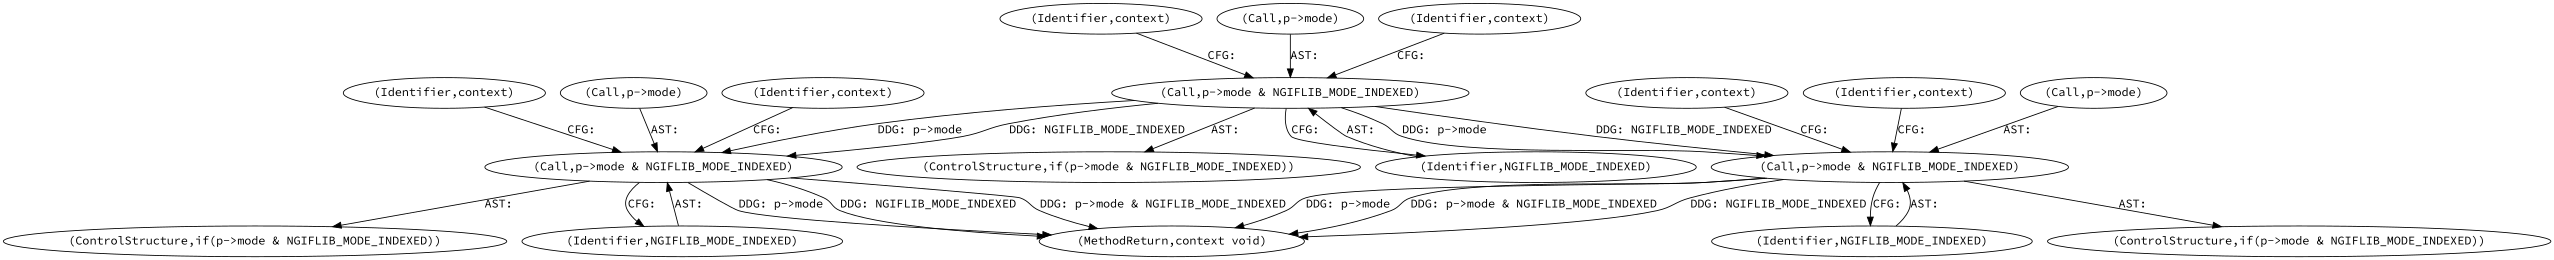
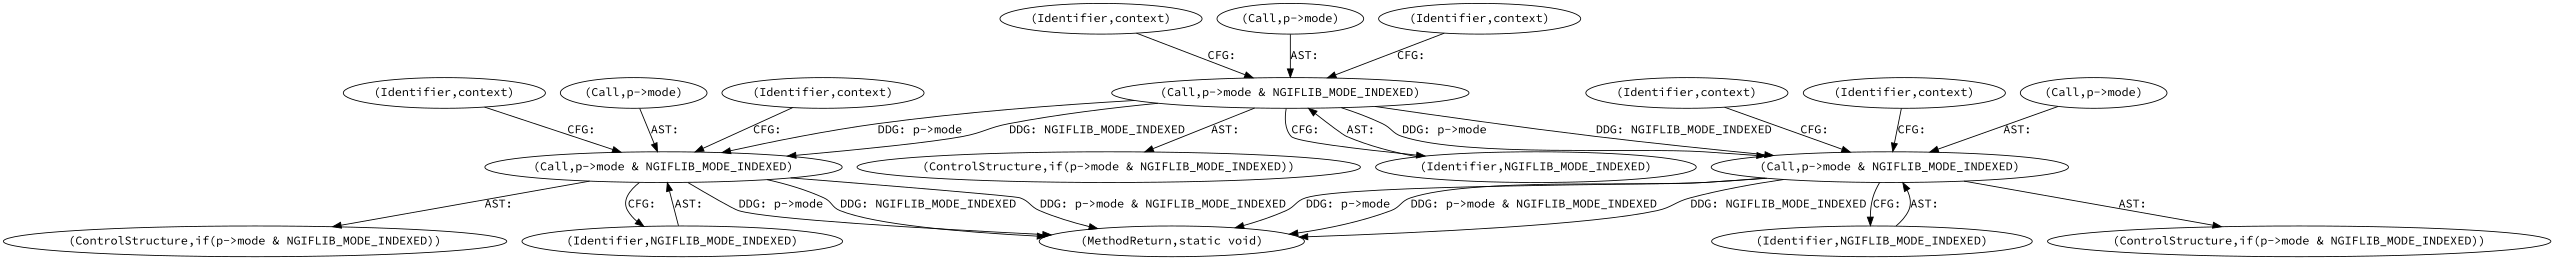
  digraph {
    fontname="Source Code Pro"
    node [fontname="Source Code Pro"]
    edge [fontname="Source Code Pro"]
    n1 [label="(Call,p->mode & NGIFLIB_MODE_INDEXED)"]
    n2 [label="(Call,p->mode & NGIFLIB_MODE_INDEXED)"]
    n3 [label="(Call,p->mode & NGIFLIB_MODE_INDEXED)"]
    n4 [label="(ControlStructure,if(p->mode & NGIFLIB_MODE_INDEXED))"]
    n5 [label="(Identifier,NGIFLIB_MODE_INDEXED)"]
    n6 [label="(ControlStructure,if(p->mode & NGIFLIB_MODE_INDEXED))"]
-   n7 [label="(MethodReturn,context void)"]
+   n7 [label="(MethodReturn,static void)"]
    n8 [label="(Identifier,NGIFLIB_MODE_INDEXED)"]
    n9 [label="(Identifier,NGIFLIB_MODE_INDEXED)"]
    n10 [label="(ControlStructure,if(p->mode & NGIFLIB_MODE_INDEXED))"]
    n11 [label="(Identifier,context)"]
    n12 [label="(Call,p->mode)"]
    n13 [label="(Identifier,context)"]
    n14 [label="(Identifier,context)"]
    n15 [label="(Identifier,context)"]
    n16 [label="(Identifier,context)"]
    n17 [label="(Call,p->mode)"]
    n18 [label="(Call,p->mode)"]
    n19 [label="(Identifier,context)"]
    n1 -> n2 [label="DDG: p->mode"]
    n1 -> n2 [label="DDG: NGIFLIB_MODE_INDEXED"]
    n1 -> n3 [label="DDG: p->mode"]
    n1 -> n3 [label="DDG: NGIFLIB_MODE_INDEXED"]
    n1 -> n4 [label="AST: "]
    n1 -> n5 [label="CFG: "]
    n2 -> n6 [label="AST: "]
    n2 -> n7 [label="DDG: p->mode & NGIFLIB_MODE_INDEXED"]
    n2 -> n7 [label="DDG: p->mode"]
    n2 -> n7 [label="DDG: NGIFLIB_MODE_INDEXED"]
    n2 -> n8 [label="CFG: "]
    n3 -> n7 [label="DDG: p->mode"]
    n3 -> n7 [label="DDG: p->mode & NGIFLIB_MODE_INDEXED"]
    n3 -> n7 [label="DDG: NGIFLIB_MODE_INDEXED"]
    n3 -> n9 [label="CFG: "]
    n3 -> n10 [label="AST: "]
    n5 -> n1 [label="AST: "]
    n8 -> n2 [label="AST: "]
    n9 -> n3 [label="AST: "]
    n11 -> n2 [label="CFG: "]
    n12 -> n2 [label="AST: "]
    n13 -> n1 [label="CFG: "]
    n14 -> n3 [label="CFG: "]
    n15 -> n2 [label="CFG: "]
    n16 -> n3 [label="CFG: "]
    n17 -> n1 [label="AST: "]
    n18 -> n3 [label="AST: "]
    n19 -> n1 [label="CFG: "]
  }
